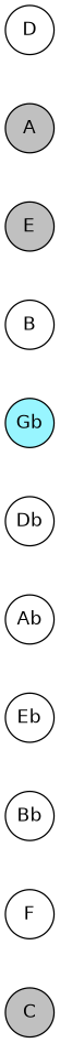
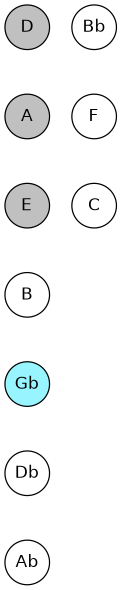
  graph {
    mindist=.1
    node [fillcolor=white fontname=Helvetica margin=0 shape=circle style=filled]
    edge [style=invis]
    E [fillcolor=gray]
    B
    Gb [fillcolor=cadetblue1]
    Db
    Ab
-   Eb
    Bb
    F
-   C [fillcolor=gray]
-   D
+   C
+   D [fillcolor=gray]
    A [fillcolor=gray]
    subgraph sub_1 {
      E
      B
      Gb
      Db
      Ab
-     Eb
      Bb
      F
      C
      D
      A
    }
    E -- B
    B -- Gb
    Gb -- Db
    Db -- Ab
-   Ab -- Eb
-   Eb -- Bb
    Bb -- F
    F -- C
    D -- A
    A -- E
  }
